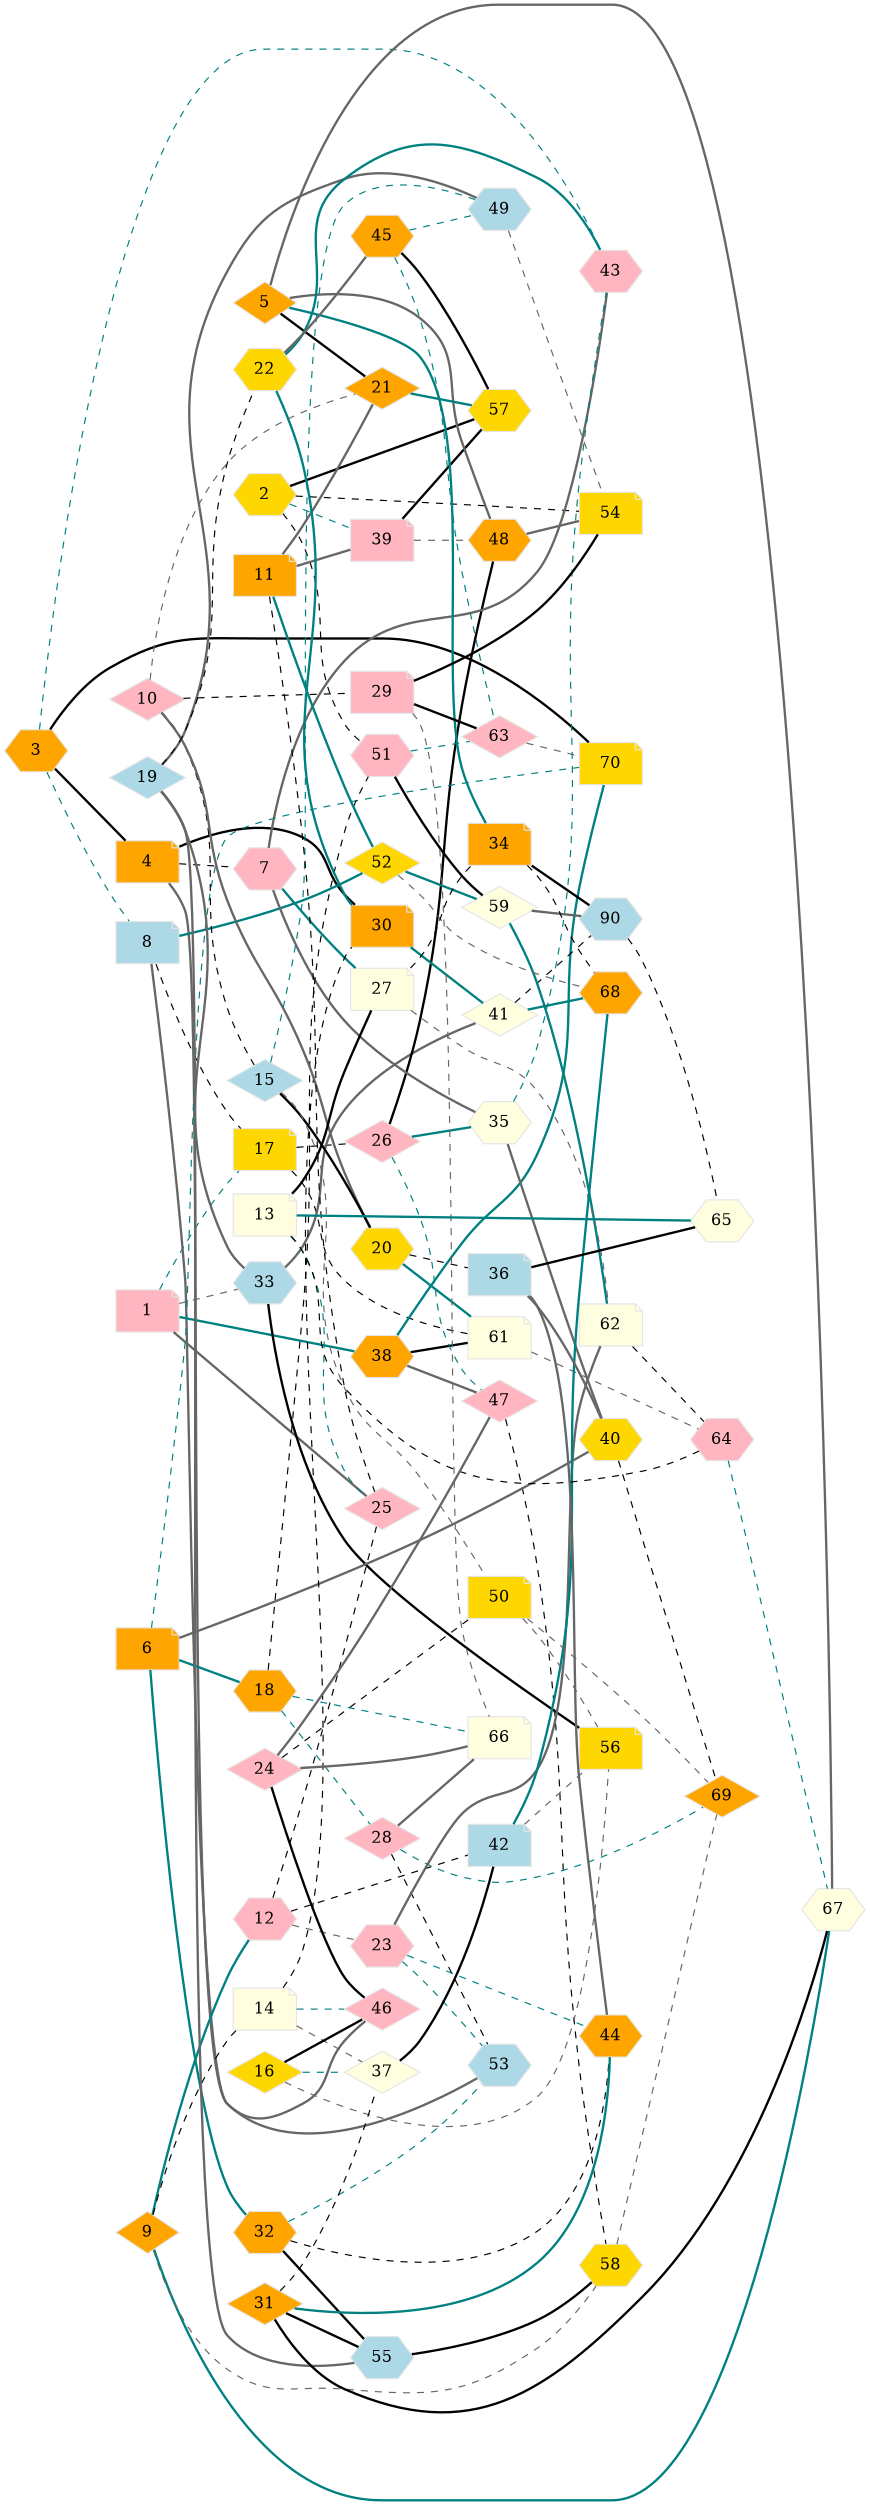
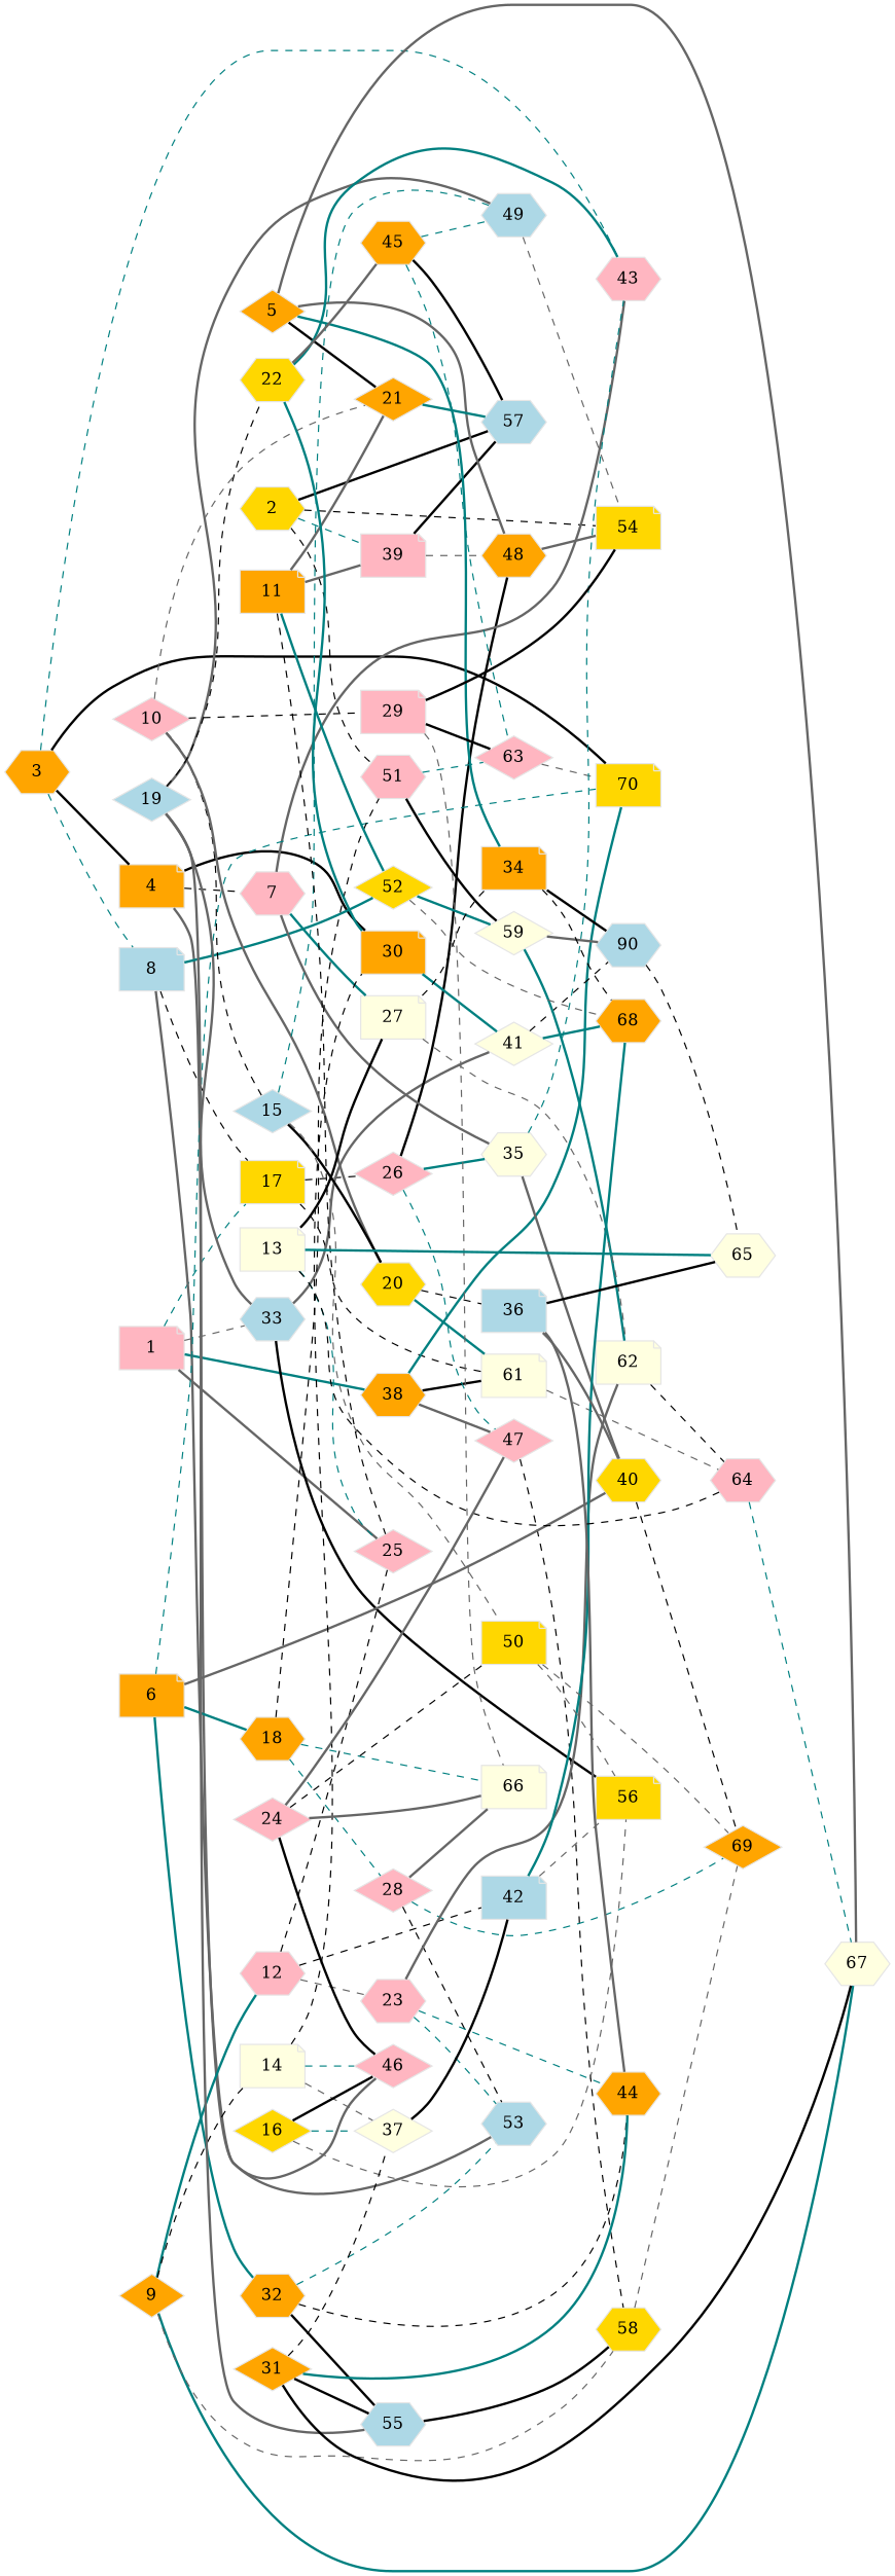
  graph {
    rankdir=LR
    node [color=gray90 fillcolor=orange shape=hexagon style=filled]
    edge [color=black style=bold]
    1 [fillcolor=lightpink shape=note]
    17 [fillcolor=gold shape=note]
    25 [fillcolor=lightpink shape=diamond]
    33 [fillcolor=lightblue]
    38
    26 [fillcolor=lightpink shape=diamond]
    61 [fillcolor=lightyellow shape=note]
    56 [fillcolor=gold shape=note]
    41 [fillcolor=lightyellow shape=diamond]
    70 [fillcolor=gold shape=note]
    47 [fillcolor=lightpink shape=diamond]
    2 [fillcolor=gold]
    39 [fillcolor=lightpink shape=note]
    51 [fillcolor=lightpink]
    54 [fillcolor=gold shape=note]
-   57 [fillcolor=gold]
+   57 [fillcolor=lightblue]
    48
    63 [fillcolor=lightpink shape=diamond]
    59 [fillcolor=lightyellow shape=diamond]
    4 [shape=note]
    3
    8 [fillcolor=lightblue shape=note]
    43 [fillcolor=lightpink]
    7 [fillcolor=lightpink]
    30 [shape=note]
    53 [fillcolor=lightblue]
    46 [fillcolor=lightpink shape=diamond]
    52 [fillcolor=gold shape=diamond]
    27 [fillcolor=lightyellow shape=note]
    35 [fillcolor=lightyellow]
    5 [shape=diamond]
    21 [shape=diamond]
    34 [shape=note]
    67 [fillcolor=lightyellow]
    n35 [fillcolor=lightblue label=90]
    68
    6 [shape=note]
    18
    32
    40 [fillcolor=gold]
    28 [fillcolor=lightpink shape=diamond]
    66 [fillcolor=lightyellow shape=note]
    55 [fillcolor=lightblue]
    44
    69 [shape=diamond]
    62 [fillcolor=lightyellow shape=note]
    9 [shape=diamond]
    12 [fillcolor=lightpink]
    14 [fillcolor=lightyellow shape=note]
    58 [fillcolor=gold]
    23 [fillcolor=lightpink]
    42 [fillcolor=lightblue shape=note]
    37 [fillcolor=lightyellow shape=diamond]
    10 [fillcolor=lightpink shape=diamond]
    15 [fillcolor=lightblue shape=diamond]
    20 [fillcolor=gold]
    29 [fillcolor=lightpink shape=note]
    49 [fillcolor=lightblue]
    50 [fillcolor=gold shape=note]
    36 [fillcolor=lightblue shape=note]
    11 [shape=note]
    13 [fillcolor=lightyellow shape=note]
    64 [fillcolor=lightpink]
    65 [fillcolor=lightyellow]
    16 [fillcolor=gold shape=diamond]
    19 [fillcolor=lightblue shape=diamond]
    22 [fillcolor=gold]
    45
    24 [fillcolor=lightpink shape=diamond]
    31 [shape=diamond]
    1 -- 17 [color=teal style=dashed]
    1 -- 25 [color=gray40]
    1 -- 33 [color=gray40 style=dashed]
    1 -- 38 [color=teal]
    17 -- 26 [style=dashed]
    17 -- 61 [style=dashed]
    33 -- 56
    33 -- 41 [color=gray40]
    38 -- 61
    38 -- 70 [color=teal]
    38 -- 47 [color=gray40]
    26 -- 47 [color=teal style=dashed]
    26 -- 48
    26 -- 35 [color=teal]
    61 -- 64 [color=gray40 style=dashed]
    41 -- n35 [style=dashed]
    41 -- 68 [color=teal]
    47 -- 58 [style=dashed]
    2 -- 39 [color=teal style=dashed]
    2 -- 51 [style=dashed]
    2 -- 54 [style=dashed]
    2 -- 57
    39 -- 57
    39 -- 48 [color=gray40 style=dashed]
    51 -- 63 [color=teal style=dashed]
    51 -- 59
    48 -- 54 [color=gray40]
    63 -- 70 [color=gray40 style=dashed]
    59 -- n35 [color=gray40]
    59 -- 62 [color=teal]
    4 -- 7 [style=dashed]
    4 -- 30
    4 -- 53 [color=gray40]
    3 -- 70
    3 -- 4
    3 -- 8 [color=teal style=dashed]
    3 -- 43 [color=teal style=dashed]
    8 -- 17 [style=dashed]
    8 -- 46 [color=gray40]
    8 -- 52 [color=teal]
    7 -- 43 [color=gray40]
    7 -- 27 [color=teal]
    7 -- 35 [color=gray40]
    30 -- 41 [color=teal]
    52 -- 59 [color=teal]
    52 -- 68 [color=gray40 style=dashed]
    27 -- 34 [style=dashed]
    27 -- 62 [color=gray40 style=dashed]
    35 -- 43 [color=teal style=dashed]
    35 -- 40 [color=gray40]
    5 -- 48 [color=gray40]
    5 -- 21
    5 -- 34 [color=teal]
    5 -- 67 [color=gray40]
    21 -- 57 [color=teal]
    34 -- n35
    34 -- 68 [style=dashed]
    n35 -- 65 [style=dashed]
    6 -- 70 [color=teal style=dashed]
    6 -- 18 [color=teal]
    6 -- 32 [color=teal]
    6 -- 40 [color=gray40]
    18 -- 51 [style=dashed]
    18 -- 28 [color=teal style=dashed]
    18 -- 66 [color=teal style=dashed]
    32 -- 53 [color=teal style=dashed]
    32 -- 55
    32 -- 44 [style=dashed]
    40 -- 69 [style=dashed]
    28 -- 53 [style=dashed]
    28 -- 66 [color=gray40]
    28 -- 69 [color=teal style=dashed]
    55 -- 58
    62 -- 64 [style=dashed]
    9 -- 67 [color=teal]
    9 -- 12 [color=teal]
    9 -- 14 [style=dashed]
    9 -- 58 [color=gray40 style=dashed]
    12 -- 25 [style=dashed]
    12 -- 23 [color=gray40 style=dashed]
    12 -- 42 [style=dashed]
    14 -- 30 [style=dashed]
    14 -- 46 [color=teal style=dashed]
    14 -- 37 [color=gray40 style=dashed]
    58 -- 69 [color=gray40 style=dashed]
    23 -- 53 [color=teal style=dashed]
    23 -- 44 [color=teal style=dashed]
    23 -- 62 [color=gray40]
    42 -- 56 [color=gray40 style=dashed]
    42 -- 68 [color=teal]
    37 -- 42
    10 -- 21 [color=gray40 style=dashed]
    10 -- 15 [style=dashed]
    10 -- 20 [color=gray40]
    10 -- 29 [style=dashed]
    15 -- 20
    15 -- 49 [color=teal style=dashed]
    15 -- 50 [color=gray40 style=dashed]
    20 -- 61 [color=teal]
    20 -- 36 [style=dashed]
    29 -- 54
    29 -- 63
    29 -- 66 [color=gray40 style=dashed]
    49 -- 54 [color=gray40 style=dashed]
    50 -- 56 [color=gray40 style=dashed]
    50 -- 69 [color=gray40 style=dashed]
    36 -- 40 [color=gray40]
    36 -- 44 [color=gray40]
    36 -- 65
    11 -- 25 [style=dashed]
    11 -- 39 [color=gray40]
    11 -- 52 [color=teal]
    11 -- 21 [color=gray40]
    13 -- 25 [color=teal style=dashed]
    13 -- 27
    13 -- 64 [style=dashed]
    13 -- 65 [color=teal]
    64 -- 67 [color=teal style=dashed]
    16 -- 56 [color=gray40 style=dashed]
    16 -- 46
    16 -- 37 [color=teal style=dashed]
    19 -- 33 [color=gray40]
    19 -- 55 [color=gray40]
    19 -- 49 [color=gray40]
    19 -- 22 [style=dashed]
    22 -- 43 [color=teal]
    22 -- 30 [color=teal]
    22 -- 45 [color=gray40]
    45 -- 57
    45 -- 63 [color=teal style=dashed]
    45 -- 49 [color=teal style=dashed]
    24 -- 47 [color=gray40]
    24 -- 46
    24 -- 66 [color=gray40]
    24 -- 50 [style=dashed]
    31 -- 67
    31 -- 55
    31 -- 44 [color=teal]
    31 -- 37 [style=dashed]
  }
